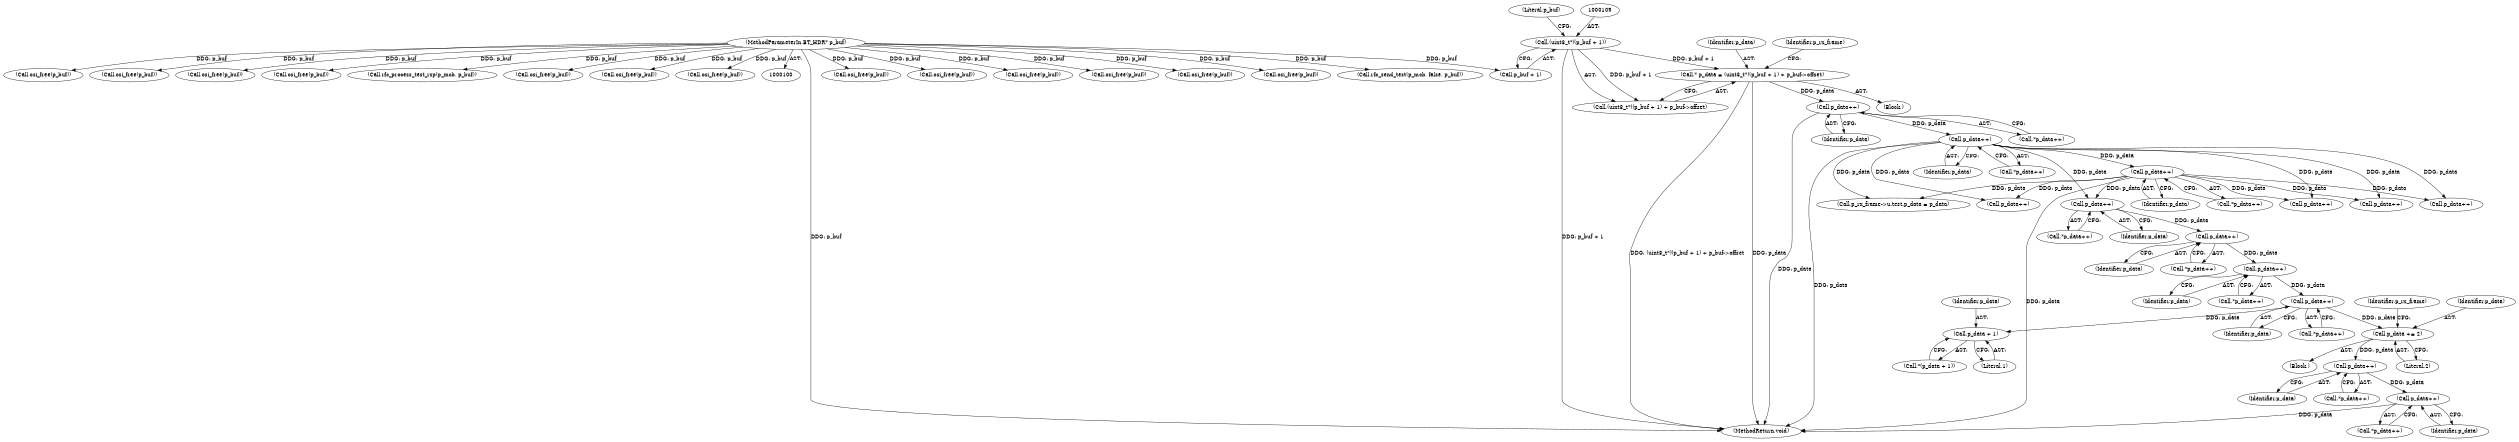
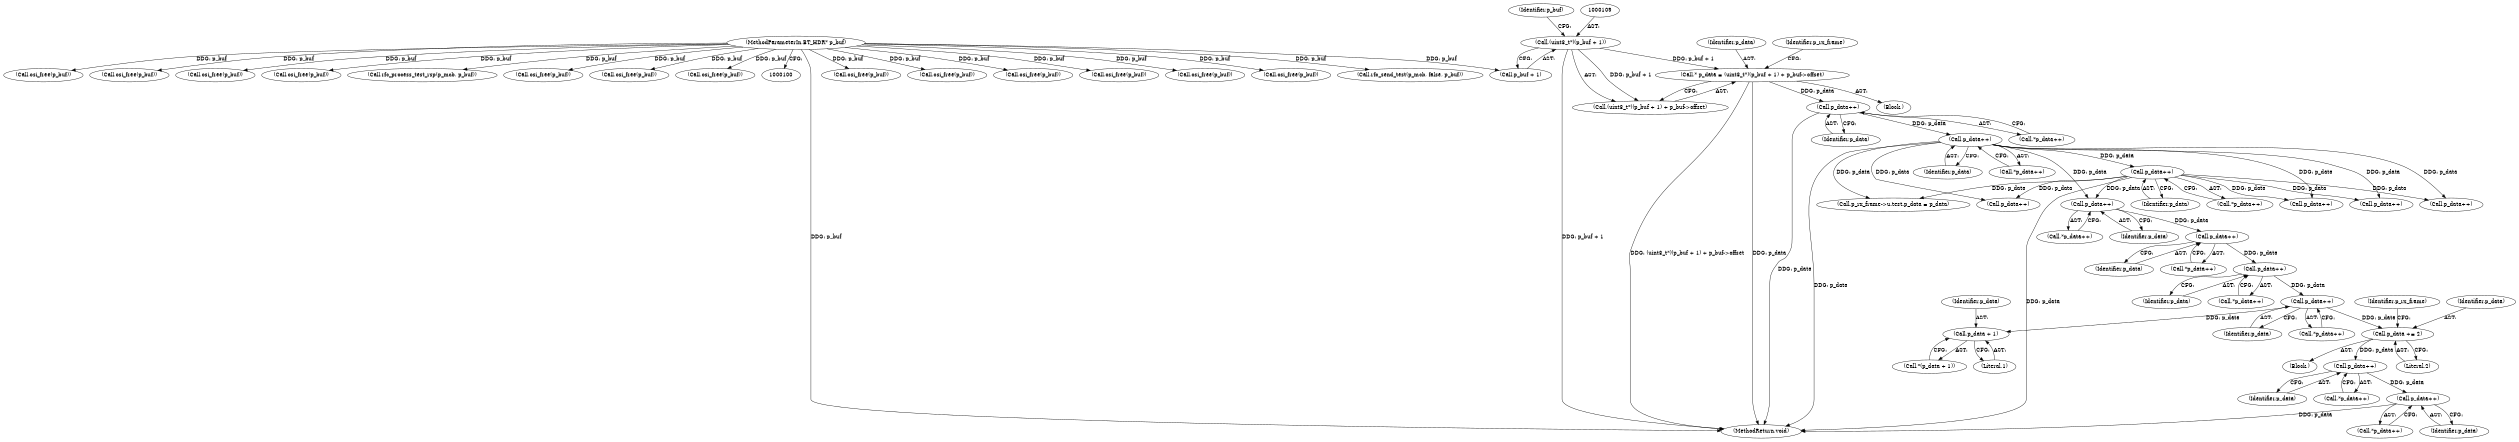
  digraph {
    n1 [label="(Call,p_data++)"]
    n2 [label="(Call,p_data + 1)"]
    n3 [label="(Call,p_data += 2)"]
    n4 [label="(Call,*p_data++)"]
    n5 [label="(Identifier,p_data)"]
    n6 [label="(Call,*(p_data + 1))"]
    n7 [label="(Literal,1)"]
    n8 [label="(Call,p_data++)"]
    n9 [label="(Literal,2)"]
    n10 [label="(Block,)"]
    n11 [label="(Call,p_data++)"]
    n12 [label="(Call,*p_data++)"]
    n13 [label="(Identifier,p_data)"]
    n14 [label="(Call,p_data++)"]
    n15 [label="(Call,*p_data++)"]
    n16 [label="(Identifier,p_data)"]
    n17 [label="(Call,p_data++)"]
    n18 [label="(Identifier,p_data)"]
    n19 [label="(Call,*p_data++)"]
    n20 [label="(Call,p_data++)"]
    n21 [label="(Call,p_data++)"]
    n22 [label="(Call,p_data++)"]
    n23 [label="(Call,p_data++)"]
    n24 [label="(MethodReturn,void)"]
    n25 [label="(Call,p_rx_frame->u.test.p_data = p_data)"]
    n26 [label="(Identifier,p_data)"]
    n27 [label="(Call,p_data++)"]
    n28 [label="(Call,*p_data++)"]
    n29 [label="(Call,p_data++)"]
    n30 [label="(Identifier,p_data)"]
    n31 [label="(Call,*p_data++)"]
    n32 [label="(Call,p_data++)"]
    n33 [label="(Call,*p_data++)"]
    n34 [label="(Identifier,p_data)"]
    n35 [label="(Call,* p_data = (uint8_t*)(p_buf + 1) + p_buf->offset)"]
    n36 [label="(Block,)"]
    n37 [label="(Call,(uint8_t*)(p_buf + 1) + p_buf->offset)"]
    n38 [label="(Call,(uint8_t*)(p_buf + 1))"]
    n39 [label="(Call,p_buf + 1)"]
    n40 [label="(MethodParameterIn,BT_HDR* p_buf)"]
    n41 [label="(Call,osi_free(p_buf))"]
    n42 [label="(Call,osi_free(p_buf))"]
    n43 [label="(Call,osi_free(p_buf))"]
    n44 [label="(Call,osi_free(p_buf))"]
    n45 [label="(Call,osi_free(p_buf))"]
    n46 [label="(Call,osi_free(p_buf))"]
    n47 [label="(Call,rfc_send_test(p_mcb, false, p_buf))"]
    n48 [label="(Call,osi_free(p_buf))"]
    n49 [label="(Call,osi_free(p_buf))"]
    n50 [label="(Call,osi_free(p_buf))"]
    n51 [label="(Call,osi_free(p_buf))"]
    n52 [label="(Call,rfc_process_test_rsp(p_mcb, p_buf))"]
    n53 [label="(Call,osi_free(p_buf))"]
    n54 [label="(Call,osi_free(p_buf))"]
    n55 [label="(Call,osi_free(p_buf))"]
    1000100
    n57 [label="(Call,p_data++)"]
    n58 [label="(Call,*p_data++)"]
    n59 [label="(Identifier,p_data)"]
    n60 [label="(Identifier,p_data)"]
    n61 [label="(Call,*p_data++)"]
    n62 [label="(Identifier,p_rx_frame)"]
    n63 [label="(Identifier,p_rx_frame)"]
    n64 [label="(Identifier,p_data)"]
    n65 [label="(Identifier,p_data)"]
    n66 [label="(Identifier,p_data)"]
-   n67 [label="(Literal,p_buf)"]
+   n67 [label="(Identifier,p_buf)"]
    1000109
    n1 -> n2 [label="DDG: p_data"]
    n1 -> n3 [label="DDG: p_data"]
    n1 -> n4 [label="AST: "]
    n1 -> n5 [label="CFG: "]
    n2 -> n6 [label="AST: "]
    n2 -> n7 [label="CFG: "]
    n3 -> n8 [label="DDG: p_data"]
    n3 -> n9 [label="CFG: "]
    n3 -> n10 [label="AST: "]
    n4 -> n1 [label="CFG: "]
    n5 -> n1 [label="AST: "]
    n6 -> n2 [label="CFG: "]
    n7 -> n2 [label="AST: "]
    n8 -> n57 [label="DDG: p_data"]
    n8 -> n58 [label="AST: "]
    n8 -> n59 [label="CFG: "]
    n9 -> n3 [label="AST: "]
    n11 -> n1 [label="DDG: p_data"]
    n11 -> n12 [label="AST: "]
    n11 -> n13 [label="CFG: "]
    n12 -> n11 [label="CFG: "]
    n13 -> n11 [label="AST: "]
    n14 -> n11 [label="DDG: p_data"]
    n14 -> n15 [label="AST: "]
    n14 -> n16 [label="CFG: "]
    n15 -> n14 [label="CFG: "]
    n16 -> n14 [label="AST: "]
    n17 -> n14 [label="DDG: p_data"]
    n17 -> n18 [label="CFG: "]
    n17 -> n19 [label="AST: "]
    n18 -> n17 [label="AST: "]
    n19 -> n17 [label="CFG: "]
    n20 -> n17 [label="DDG: p_data"]
    n20 -> n21 [label="DDG: p_data"]
    n20 -> n22 [label="DDG: p_data"]
    n20 -> n23 [label="DDG: p_data"]
    n20 -> n24 [label="DDG: p_data"]
    n20 -> n25 [label="DDG: p_data"]
    n20 -> n26 [label="CFG: "]
    n20 -> n27 [label="DDG: p_data"]
    n20 -> n28 [label="AST: "]
    n26 -> n20 [label="AST: "]
    n28 -> n20 [label="CFG: "]
    n29 -> n17 [label="DDG: p_data"]
    n29 -> n20 [label="DDG: p_data"]
    n29 -> n21 [label="DDG: p_data"]
    n29 -> n22 [label="DDG: p_data"]
    n29 -> n23 [label="DDG: p_data"]
    n29 -> n24 [label="DDG: p_data"]
    n29 -> n25 [label="DDG: p_data"]
    n29 -> n27 [label="DDG: p_data"]
    n29 -> n30 [label="CFG: "]
    n29 -> n31 [label="AST: "]
    n30 -> n29 [label="AST: "]
    n31 -> n29 [label="CFG: "]
    n32 -> n24 [label="DDG: p_data"]
    n32 -> n29 [label="DDG: p_data"]
    n32 -> n33 [label="AST: "]
    n32 -> n34 [label="CFG: "]
    n33 -> n32 [label="CFG: "]
    n34 -> n32 [label="AST: "]
    n35 -> n24 [label="DDG: (uint8_t*)(p_buf + 1) + p_buf->offset"]
    n35 -> n24 [label="DDG: p_data"]
    n35 -> n32 [label="DDG: p_data"]
    n35 -> n36 [label="AST: "]
    n35 -> n37 [label="CFG: "]
    n37 -> n35 [label="AST: "]
    n38 -> n24 [label="DDG: p_buf + 1"]
    n38 -> n35 [label="DDG: p_buf + 1"]
    n38 -> n37 [label="AST: "]
    n38 -> n37 [label="DDG: p_buf + 1"]
    n38 -> n39 [label="CFG: "]
    n39 -> n38 [label="AST: "]
    n40 -> n24 [label="DDG: p_buf"]
    n40 -> n39 [label="DDG: p_buf"]
    n40 -> n41 [label="DDG: p_buf"]
    n40 -> n42 [label="DDG: p_buf"]
    n40 -> n43 [label="DDG: p_buf"]
    n40 -> n44 [label="DDG: p_buf"]
    n40 -> n45 [label="DDG: p_buf"]
    n40 -> n46 [label="DDG: p_buf"]
    n40 -> n47 [label="DDG: p_buf"]
    n40 -> n48 [label="DDG: p_buf"]
    n40 -> n49 [label="DDG: p_buf"]
    n40 -> n50 [label="DDG: p_buf"]
    n40 -> n51 [label="DDG: p_buf"]
    n40 -> n52 [label="DDG: p_buf"]
    n40 -> n53 [label="DDG: p_buf"]
    n40 -> n54 [label="DDG: p_buf"]
    n40 -> n55 [label="DDG: p_buf"]
-   n40 -> 1000100 [label="AST: "]
+   n40 -> 1000100 [label="CFG: "]
    n57 -> n24 [label="DDG: p_data"]
    n57 -> n60 [label="CFG: "]
    n57 -> n61 [label="AST: "]
    n58 -> n8 [label="CFG: "]
    n59 -> n8 [label="AST: "]
    n60 -> n57 [label="AST: "]
    n61 -> n57 [label="CFG: "]
    n62 -> n3 [label="CFG: "]
    n63 -> n35 [label="CFG: "]
    n64 -> n3 [label="AST: "]
    n65 -> n2 [label="AST: "]
    n66 -> n35 [label="AST: "]
    n67 -> n38 [label="CFG: "]
    1000109 -> n38 [label="AST: "]
  }
